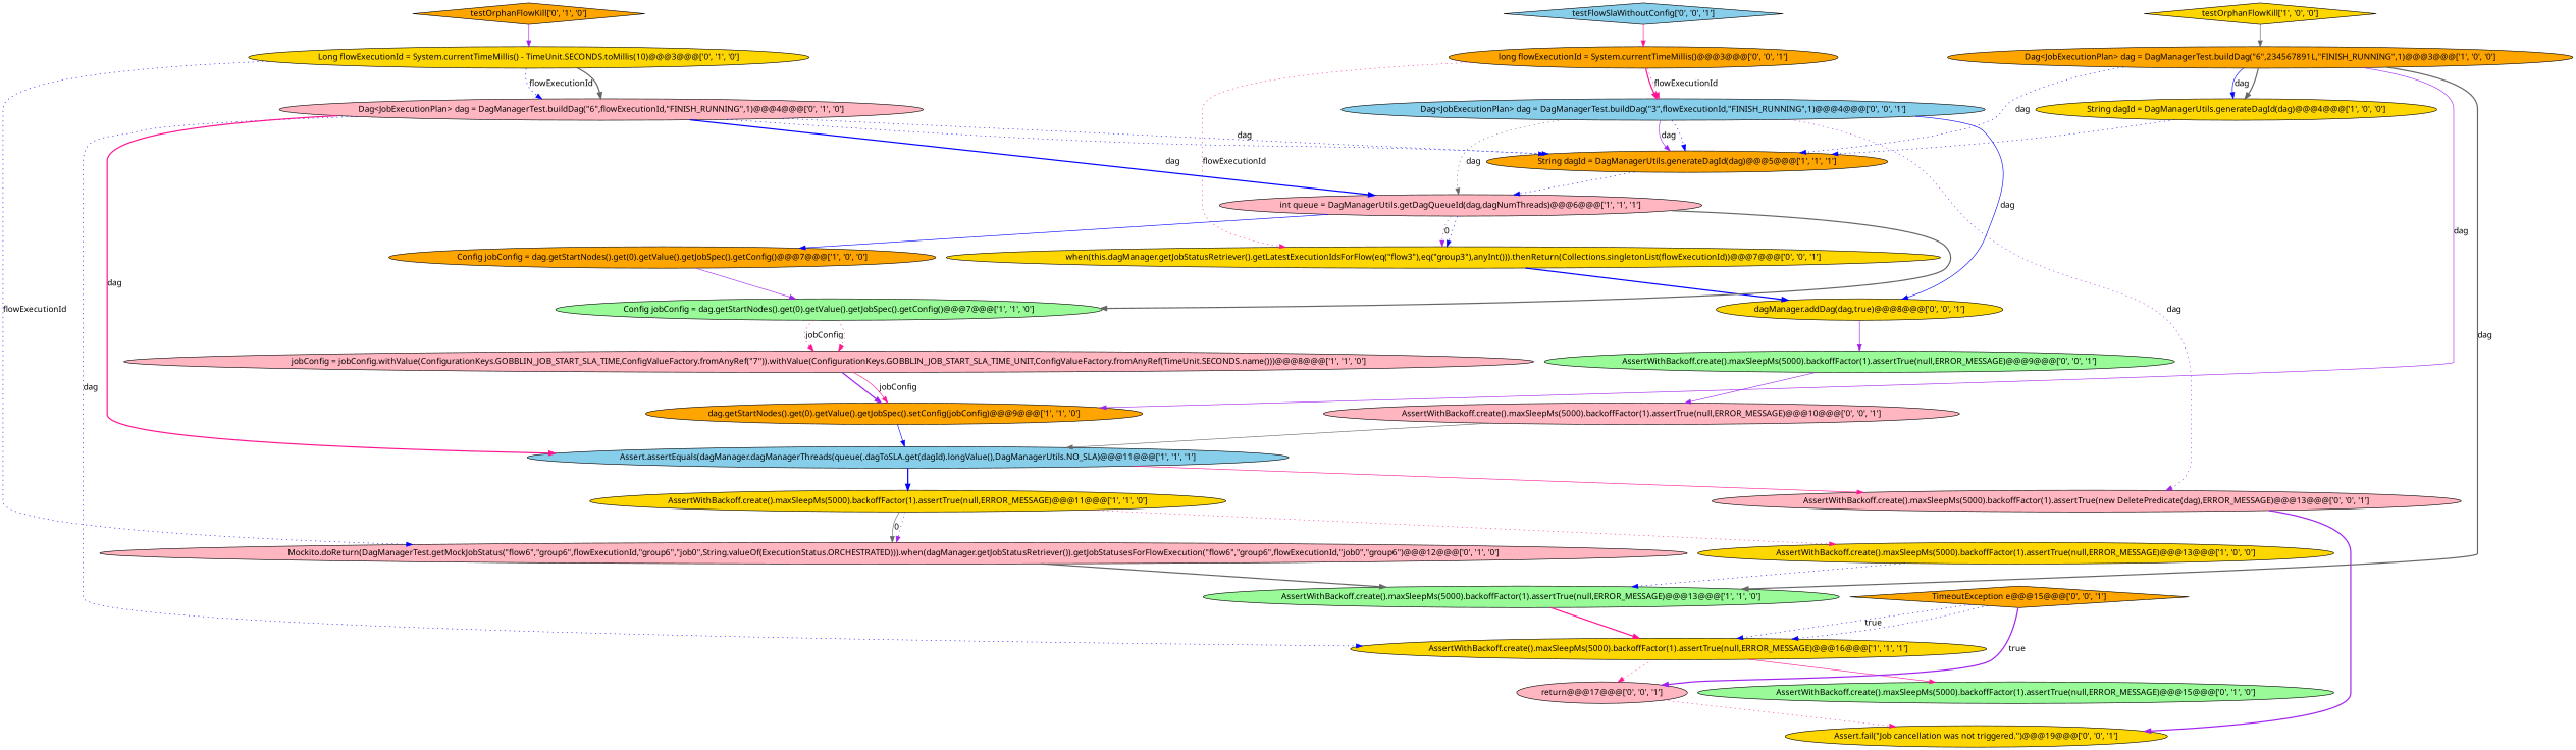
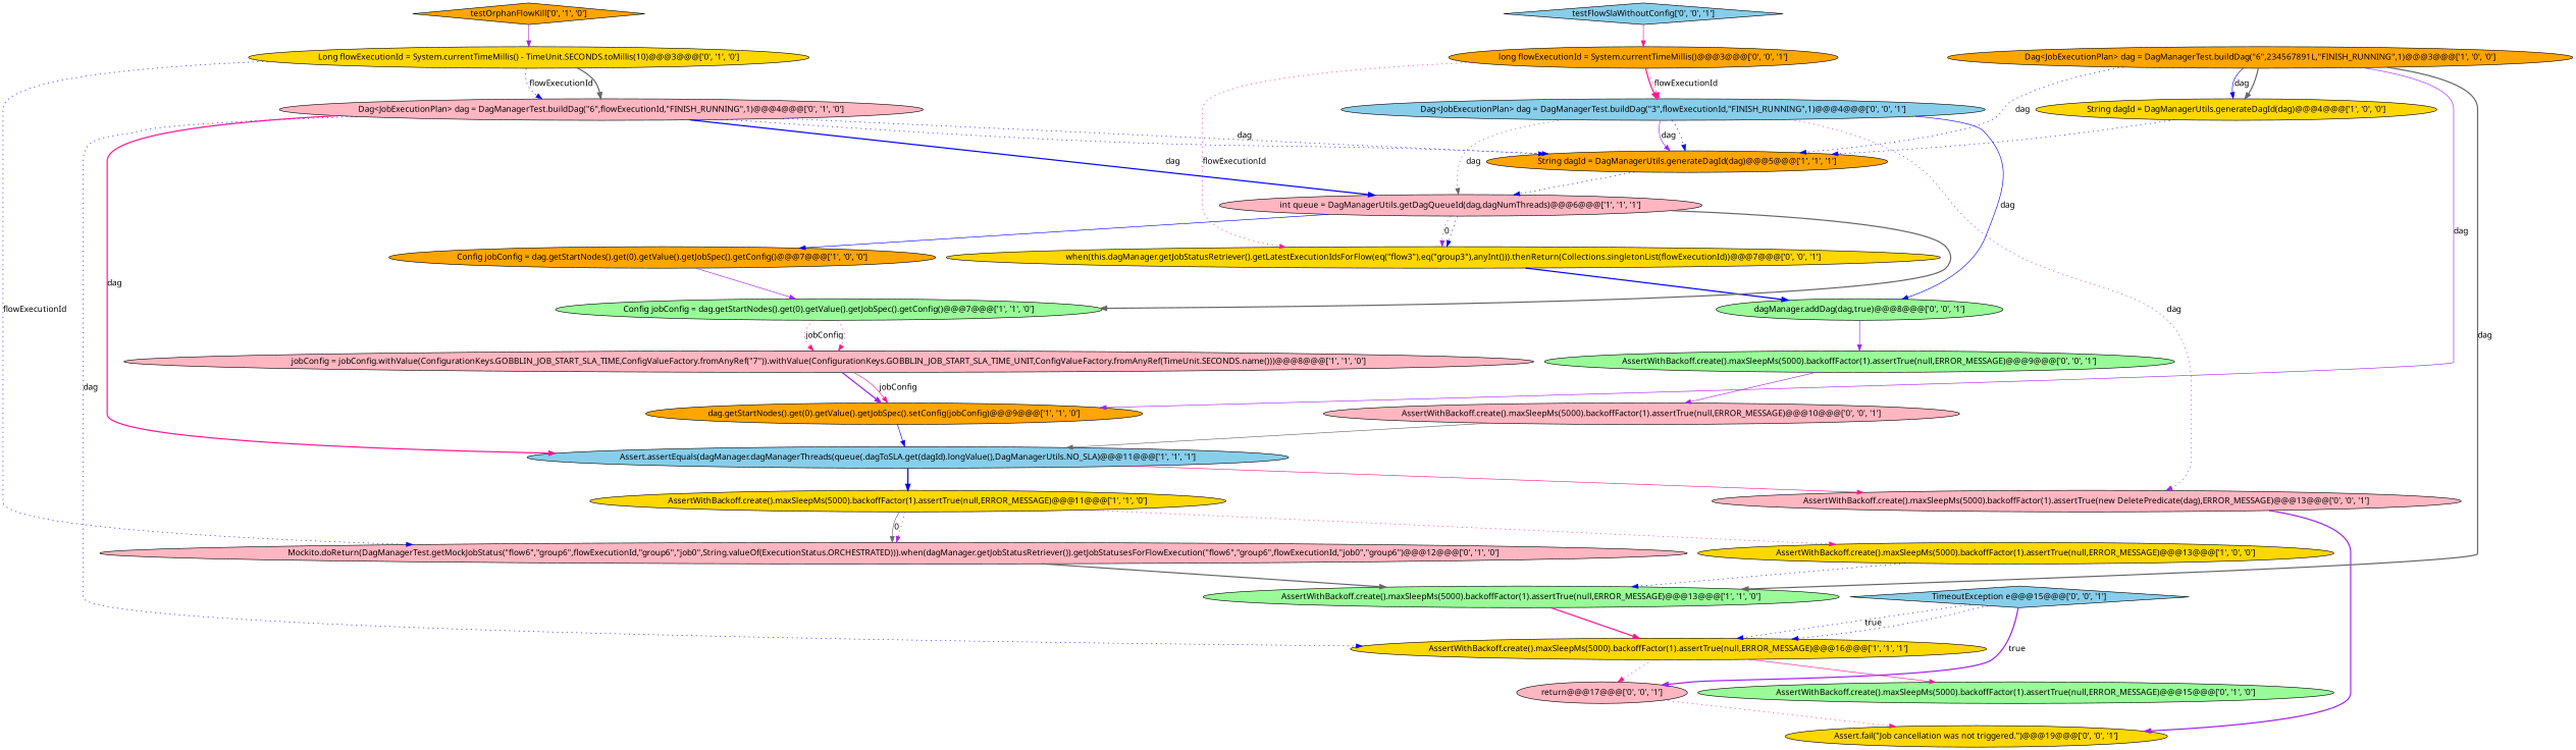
  digraph {
    fontname="Noto Sans"
    node [fillcolor=gold fontname="Noto Sans" shape=ellipse style=filled]
    edge [color=blue fontname="Noto Sans" style=dotted]
    n1 [fillcolor=skyblue label="testFlowSlaWithoutConfig['0', '0', '1']" shape=diamond]
    n2 [fillcolor=orange label="long flowExecutionId = System.currentTimeMillis()@@@3@@@['0', '0', '1']"]
    n3 [label="when(this.dagManager.getJobStatusRetriever().getLatestExecutionIdsForFlow(eq(\"flow3\"),eq(\"group3\"),anyInt())).thenReturn(Collections.singletonList(flowExecutionId))@@@7@@@['0', '0', '1']"]
    n4 [fillcolor=skyblue label="Dag<JobExecutionPlan> dag = DagManagerTest.buildDag(\"3\",flowExecutionId,\"FINISH_RUNNING\",1)@@@4@@@['0', '0', '1']"]
    n5 [fillcolor=lightpink label="Dag<JobExecutionPlan> dag = DagManagerTest.buildDag(\"6\",flowExecutionId,\"FINISH_RUNNING\",1)@@@4@@@['0', '1', '0']"]
    n6 [fillcolor=orange label="String dagId = DagManagerUtils.generateDagId(dag)@@@5@@@['1', '1', '1']"]
    n7 [label="AssertWithBackoff.create().maxSleepMs(5000).backoffFactor(1).assertTrue(null,ERROR_MESSAGE)@@@16@@@['1', '1', '1']"]
    n8 [fillcolor=skyblue label="Assert.assertEquals(dagManager.dagManagerThreads(queue(.dagToSLA.get(dagId).longValue(),DagManagerUtils.NO_SLA)@@@11@@@['1', '1', '1']"]
    n9 [fillcolor=lightpink label="int queue = DagManagerUtils.getDagQueueId(dag,dagNumThreads)@@@6@@@['1', '1', '1']"]
    n10 [fillcolor=palegreen label="AssertWithBackoff.create().maxSleepMs(5000).backoffFactor(1).assertTrue(null,ERROR_MESSAGE)@@@15@@@['0', '1', '0']"]
    n11 [fillcolor=lightpink label="return@@@17@@@['0', '0', '1']"]
    n12 [fillcolor=lightpink label="AssertWithBackoff.create().maxSleepMs(5000).backoffFactor(1).assertTrue(new DeletePredicate(dag),ERROR_MESSAGE)@@@13@@@['0', '0', '1']"]
    n13 [label="AssertWithBackoff.create().maxSleepMs(5000).backoffFactor(1).assertTrue(null,ERROR_MESSAGE)@@@11@@@['1', '1', '0']"]
    n14 [fillcolor=orange label="Config jobConfig = dag.getStartNodes().get(0).getValue().getJobSpec().getConfig()@@@7@@@['1', '0', '0']"]
    n15 [fillcolor=palegreen label="Config jobConfig = dag.getStartNodes().get(0).getValue().getJobSpec().getConfig()@@@7@@@['1', '1', '0']"]
    n16 [fillcolor=palegreen label="AssertWithBackoff.create().maxSleepMs(5000).backoffFactor(1).assertTrue(null,ERROR_MESSAGE)@@@9@@@['0', '0', '1']"]
    n17 [fillcolor=lightpink label="AssertWithBackoff.create().maxSleepMs(5000).backoffFactor(1).assertTrue(null,ERROR_MESSAGE)@@@10@@@['0', '0', '1']"]
    n18 [fillcolor=lightpink label="jobConfig = jobConfig.withValue(ConfigurationKeys.GOBBLIN_JOB_START_SLA_TIME,ConfigValueFactory.fromAnyRef(\"7\")).withValue(ConfigurationKeys.GOBBLIN_JOB_START_SLA_TIME_UNIT,ConfigValueFactory.fromAnyRef(TimeUnit.SECONDS.name()))@@@8@@@['1', '1', '0']"]
    n19 [fillcolor=palegreen label="AssertWithBackoff.create().maxSleepMs(5000).backoffFactor(1).assertTrue(null,ERROR_MESSAGE)@@@13@@@['1', '1', '0']"]
-   n20 [fillcolor=orange label="TimeoutException e@@@15@@@['0', '0', '1']" shape=diamond]
+   n20 [fillcolor=skyblue label="TimeoutException e@@@15@@@['0', '0', '1']" shape=diamond]
    n21 [label="Assert.fail(\"Job cancellation was not triggered.\")@@@19@@@['0', '0', '1']"]
    n22 [fillcolor=orange label="dag.getStartNodes().get(0).getValue().getJobSpec().setConfig(jobConfig)@@@9@@@['1', '1', '0']"]
-   n23 [label="dagManager.addDag(dag,true)@@@8@@@['0', '0', '1']"]
+   n23 [fillcolor=palegreen label="dagManager.addDag(dag,true)@@@8@@@['0', '0', '1']"]
    n24 [label="String dagId = DagManagerUtils.generateDagId(dag)@@@4@@@['1', '0', '0']"]
    n25 [fillcolor=orange label="testOrphanFlowKill['0', '1', '0']" shape=diamond]
    n26 [label="Long flowExecutionId = System.currentTimeMillis() - TimeUnit.SECONDS.toMillis(10)@@@3@@@['0', '1', '0']"]
    n27 [fillcolor=lightpink label="Mockito.doReturn(DagManagerTest.getMockJobStatus(\"flow6\",\"group6\",flowExecutionId,\"group6\",\"job0\",String.valueOf(ExecutionStatus.ORCHESTRATED))).when(dagManager.getJobStatusRetriever()).getJobStatusesForFlowExecution(\"flow6\",\"group6\",flowExecutionId,\"job0\",\"group6\")@@@12@@@['0', '1', '0']"]
    n28 [label="AssertWithBackoff.create().maxSleepMs(5000).backoffFactor(1).assertTrue(null,ERROR_MESSAGE)@@@13@@@['1', '0', '0']"]
-   n29 [label="testOrphanFlowKill['1', '0', '0']" shape=diamond]
    n30 [fillcolor=orange label="Dag<JobExecutionPlan> dag = DagManagerTest.buildDag(\"6\",234567891L,\"FINISH_RUNNING\",1)@@@3@@@['1', '0', '0']"]
    n1 -> n2 [color=deeppink style=solid]
    n2 -> n3 [color=deeppink label=flowExecutionId]
    n2 -> n4 [color=deeppink label=flowExecutionId]
    n2 -> n4 [color=deeppink style=bold]
    n3 -> n23 [style=bold]
    n4 -> n6
    n4 -> n6 [color=purple label=dag style=solid]
    n4 -> n9 [color=gray40 label=dag]
    n4 -> n12 [color=purple label=dag]
    n4 -> n23 [label=dag style=solid]
    n5 -> n6 [label=dag]
    n5 -> n6
    n5 -> n7 [label=dag]
    n5 -> n8 [color=deeppink label=dag style=bold]
    n5 -> n9 [label=dag style=bold]
    n6 -> n9
    n7 -> n10 [color=deeppink style=solid]
    n7 -> n11 [color=deeppink]
    n8 -> n12 [color=deeppink style=solid]
    n8 -> n13 [style=bold]
    n9 -> n3
    n9 -> n3 [color=purple label=0]
    n9 -> n14 [style=solid]
    n9 -> n15 [color=gray40 style=bold]
    n11 -> n21 [color=deeppink]
    n12 -> n21 [color=purple style=bold]
    n13 -> n27 [color=purple]
    n13 -> n27 [color=gray40 label=0 style=solid]
    n13 -> n28 [color=deeppink]
    n14 -> n15 [color=purple style=solid]
    n15 -> n18 [color=deeppink label=jobConfig]
    n15 -> n18 [color=deeppink]
    n16 -> n17 [color=purple style=solid]
    n17 -> n8 [color=gray40 style=solid]
    n18 -> n22 [color=purple style=bold]
    n18 -> n22 [color=deeppink label=jobConfig style=solid]
    n19 -> n7 [color=deeppink style=bold]
    n20 -> n7 [label=true]
    n20 -> n7
    n20 -> n11 [color=purple label=true style=bold]
    n22 -> n8 [style=solid]
    n23 -> n16 [color=purple style=solid]
    n24 -> n6
    n25 -> n26 [color=purple style=solid]
    n26 -> n5 [label=flowExecutionId]
    n26 -> n5 [color=gray40 style=bold]
    n26 -> n27 [label=flowExecutionId]
    n27 -> n19 [color=gray40 style=bold]
    n28 -> n19
-   n29 -> n30 [color=gray40 style=solid]
    n30 -> n6 [label=dag]
    n30 -> n19 [color=gray40 label=dag style=bold]
    n30 -> n22 [color=purple label=dag style=solid]
    n30 -> n24 [color=gray40 style=bold]
    n30 -> n24 [label=dag style=solid]
  }
